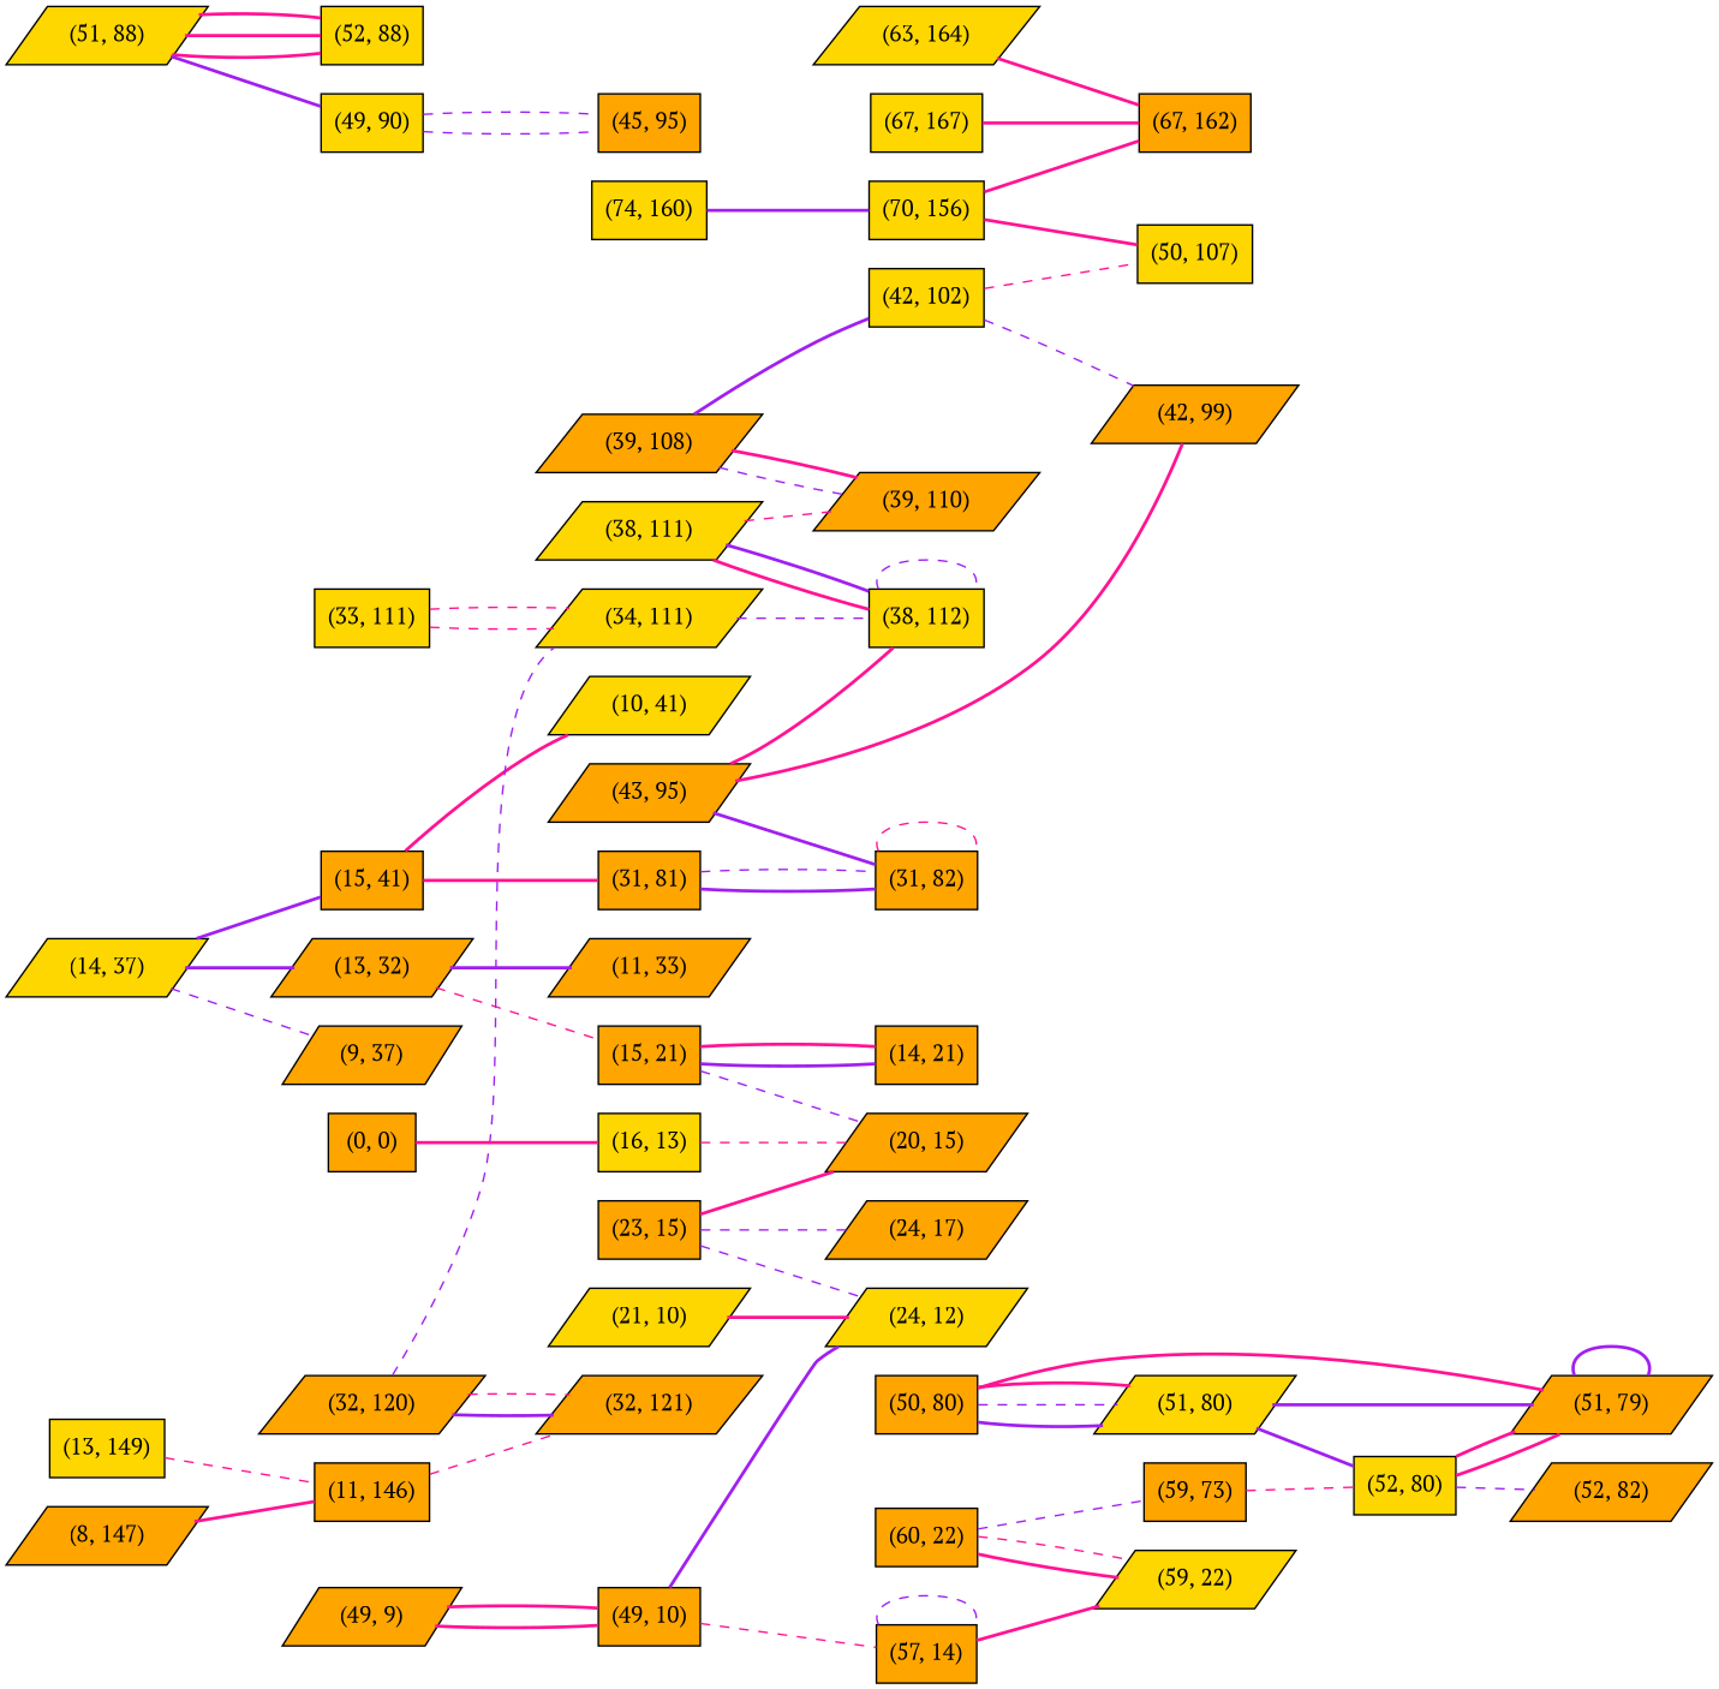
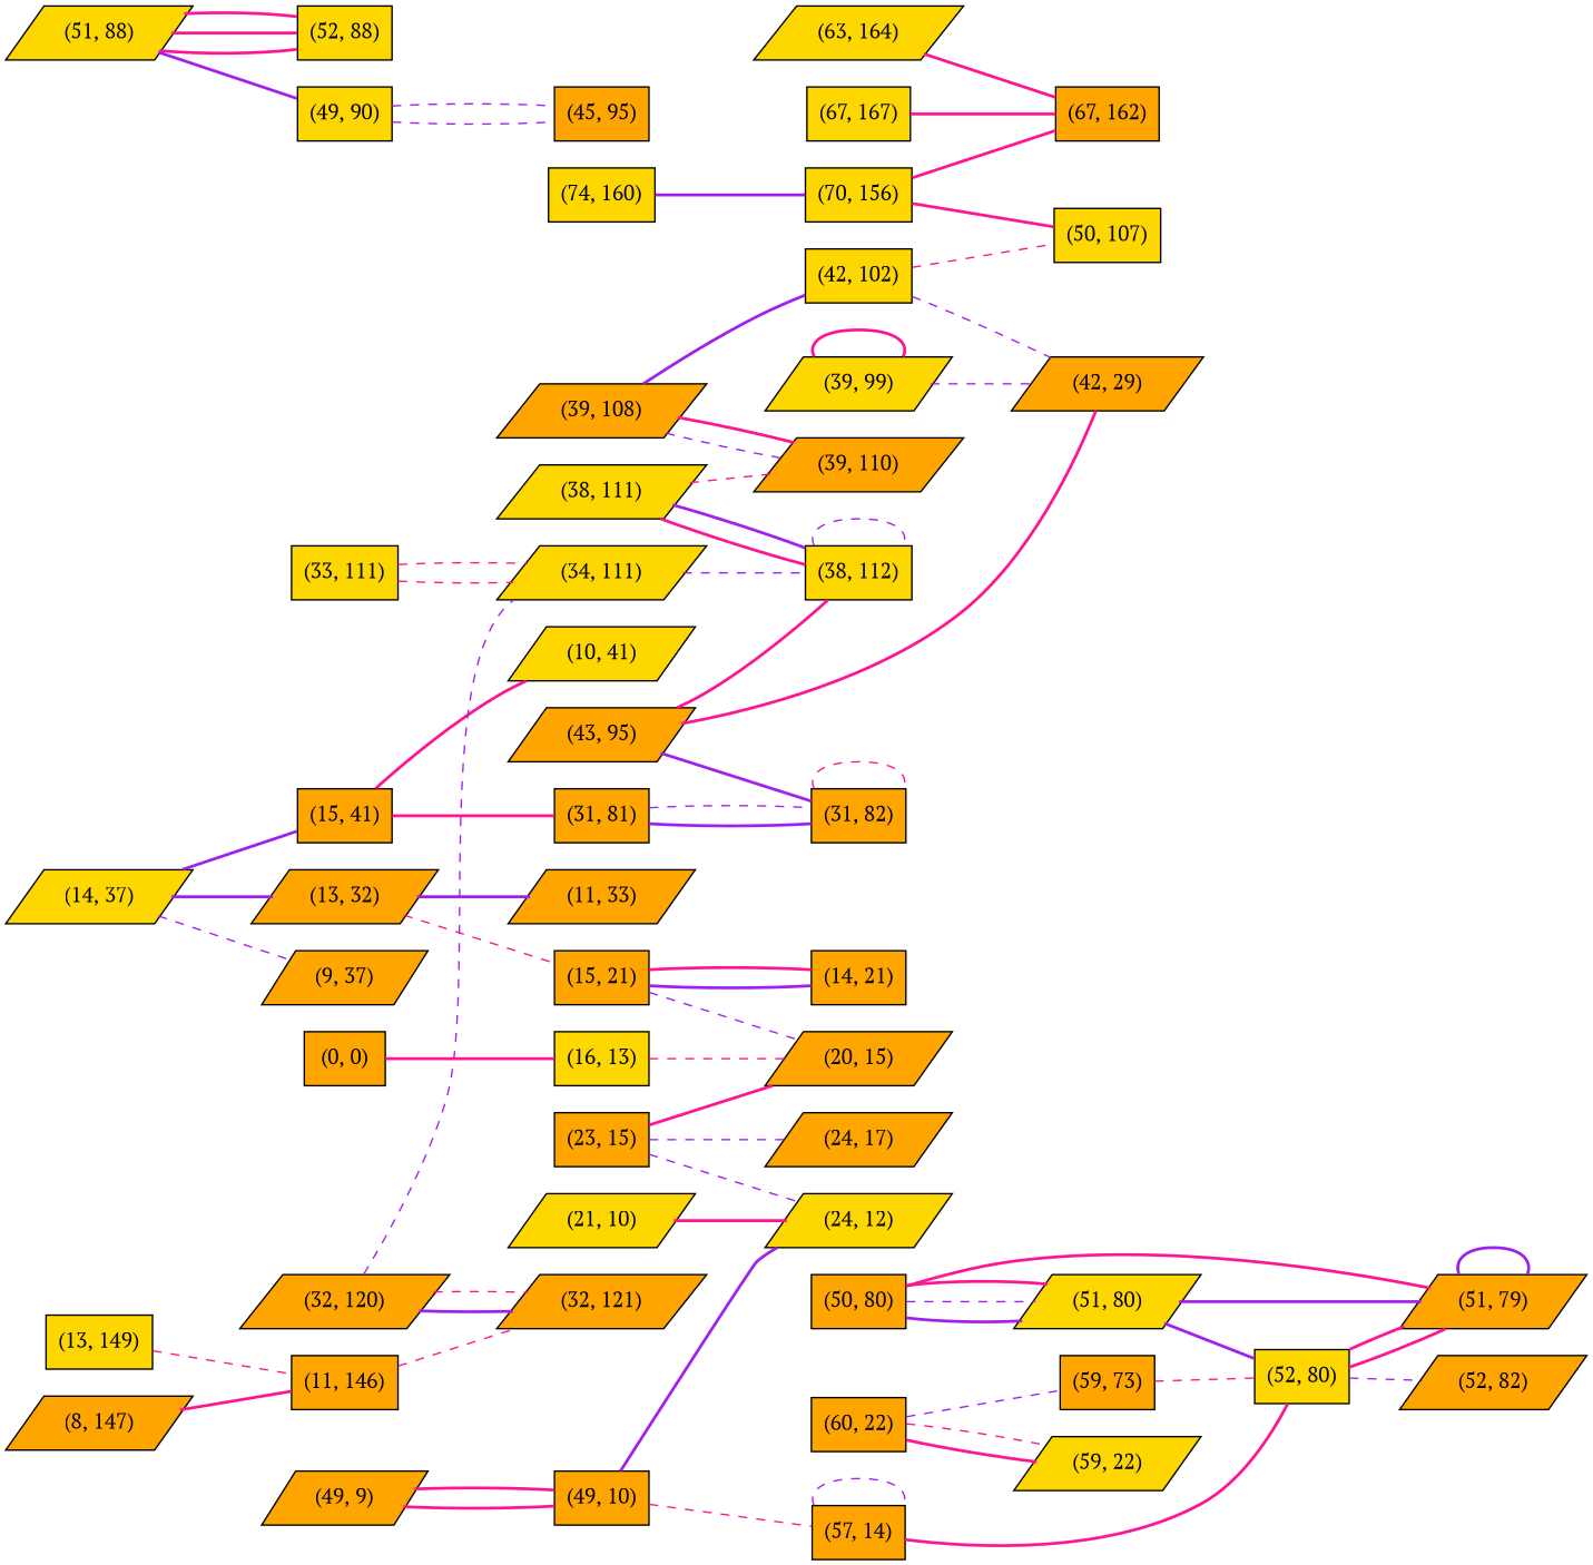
  graph {
    fontname="PT Serif"
    rankdir=LR
    node [fillcolor=orange fontname="PT Serif" shape=box style=filled]
    edge [color=deeppink fontname="PT Serif" style=bold weight=1]
-   "(42, 99)" [shape=parallelogram]
+   "(39, 99)" [fillcolor=gold shape=parallelogram]
+   "(42, 99)" [shape=parallelogram label="(42, 29)"]
    "(49, 10)"
    "(49, 9)" [shape=parallelogram]
    "(24, 12)" [fillcolor=gold shape=parallelogram]
    "(57, 14)"
    "(14, 37)" [fillcolor=gold shape=parallelogram]
    "(9, 37)" [shape=parallelogram]
    "(13, 32)" [shape=parallelogram]
    "(15, 41)"
    "(11, 33)" [shape=parallelogram]
    "(15, 21)"
    "(10, 41)" [fillcolor=gold shape=parallelogram]
    "(31, 81)"
    "(39, 108)" [shape=parallelogram]
    "(39, 110)" [shape=parallelogram]
    "(42, 102)" [fillcolor=gold]
    "(50, 107)" [fillcolor=gold]
    "(43, 95)" [shape=parallelogram]
    "(31, 82)"
    "(38, 112)" [fillcolor=gold]
    "(45, 95)"
    "(33, 111)" [fillcolor=gold]
    "(34, 111)" [fillcolor=gold shape=parallelogram]
    "(50, 80)"
    "(51, 80)" [fillcolor=gold shape=parallelogram]
    "(51, 79)" [shape=parallelogram]
    "(52, 80)" [fillcolor=gold]
    "(11, 146)"
    "(8, 147)" [shape=parallelogram]
    "(32, 121)" [shape=parallelogram]
    "(52, 82)" [shape=parallelogram]
    "(74, 160)" [fillcolor=gold]
    "(70, 156)" [fillcolor=gold]
    "(67, 162)"
    "(13, 149)" [fillcolor=gold]
    "(20, 15)" [shape=parallelogram]
    "(14, 21)"
    "(32, 120)" [shape=parallelogram]
    "(60, 22)"
    "(59, 73)"
    "(59, 22)" [fillcolor=gold shape=parallelogram]
    "(51, 88)" [fillcolor=gold shape=parallelogram]
    "(52, 88)" [fillcolor=gold]
    "(49, 90)" [fillcolor=gold]
    "(63, 164)" [fillcolor=gold shape=parallelogram]
    "(23, 15)"
    "(24, 17)" [shape=parallelogram]
    "(67, 167)" [fillcolor=gold]
    "(38, 111)" [fillcolor=gold shape=parallelogram]
    "(0, 0)"
    "(16, 13)" [fillcolor=gold]
    "(21, 10)" [fillcolor=gold shape=parallelogram]
+   "(39, 99)" -- "(39, 99)" [weight=2]
+   "(39, 99)" -- "(42, 99)" [color=purple style=dashed]
    "(49, 10)" -- "(24, 12)" [color=purple]
    "(49, 10)" -- "(57, 14)" [style=dashed]
    "(49, 9)" -- "(49, 10)"
    "(49, 9)" -- "(49, 10)"
    "(57, 14)" -- "(57, 14)" [color=purple style=dashed weight=2]
-   "(57, 14)" -- "(59, 22)"
+   "(57, 14)" -- "(52, 80)"
    "(14, 37)" -- "(9, 37)" [color=purple style=dashed]
    "(14, 37)" -- "(13, 32)" [color=purple]
    "(14, 37)" -- "(15, 41)" [color=purple]
    "(13, 32)" -- "(11, 33)" [color=purple]
    "(13, 32)" -- "(15, 21)" [style=dashed]
    "(15, 41)" -- "(10, 41)"
    "(15, 41)" -- "(31, 81)"
    "(15, 21)" -- "(20, 15)" [color=purple style=dashed]
    "(15, 21)" -- "(14, 21)" [color=purple]
    "(15, 21)" -- "(14, 21)"
    "(31, 81)" -- "(31, 82)" [color=purple]
    "(31, 81)" -- "(31, 82)" [color=purple style=dashed]
    "(39, 108)" -- "(39, 110)" [color=purple style=dashed]
    "(39, 108)" -- "(39, 110)"
    "(39, 108)" -- "(42, 102)" [color=purple]
    "(42, 102)" -- "(42, 99)" [color=purple style=dashed]
    "(42, 102)" -- "(50, 107)" [style=dashed]
    "(43, 95)" -- "(42, 99)"
    "(43, 95)" -- "(31, 82)" [color=purple]
    "(43, 95)" -- "(38, 112)"
    "(31, 82)" -- "(31, 82)" [style=dashed weight=2]
    "(38, 112)" -- "(38, 112)" [color=purple style=dashed weight=2]
    "(33, 111)" -- "(34, 111)" [style=dashed]
    "(33, 111)" -- "(34, 111)" [style=dashed]
    "(34, 111)" -- "(38, 112)" [color=purple style=dashed]
    "(50, 80)" -- "(51, 80)" [color=purple]
    "(50, 80)" -- "(51, 80)" [color=purple style=dashed]
    "(50, 80)" -- "(51, 80)"
    "(50, 80)" -- "(51, 79)"
    "(51, 80)" -- "(51, 79)" [color=purple]
    "(51, 80)" -- "(52, 80)" [color=purple]
    "(51, 79)" -- "(51, 79)" [color=purple weight=2]
    "(52, 80)" -- "(51, 79)"
    "(52, 80)" -- "(51, 79)"
    "(52, 80)" -- "(52, 82)" [color=purple style=dashed]
    "(11, 146)" -- "(32, 121)" [style=dashed]
    "(8, 147)" -- "(11, 146)"
    "(74, 160)" -- "(70, 156)" [color=purple]
    "(70, 156)" -- "(50, 107)"
    "(70, 156)" -- "(67, 162)"
    "(13, 149)" -- "(11, 146)" [style=dashed]
    "(32, 120)" -- "(34, 111)" [color=purple style=dashed]
    "(32, 120)" -- "(32, 121)" [color=purple weight=2]
    "(32, 120)" -- "(32, 121)" [style=dashed]
    "(60, 22)" -- "(59, 73)" [color=purple style=dashed]
    "(60, 22)" -- "(59, 22)" [weight=2]
    "(60, 22)" -- "(59, 22)" [style=dashed]
    "(59, 73)" -- "(52, 80)" [style=dashed]
    "(51, 88)" -- "(52, 88)"
    "(51, 88)" -- "(52, 88)"
    "(51, 88)" -- "(52, 88)"
    "(51, 88)" -- "(49, 90)" [color=purple]
    "(49, 90)" -- "(45, 95)" [color=purple style=dashed]
    "(49, 90)" -- "(45, 95)" [color=purple style=dashed]
    "(63, 164)" -- "(67, 162)"
    "(23, 15)" -- "(24, 12)" [color=purple style=dashed]
    "(23, 15)" -- "(20, 15)"
    "(23, 15)" -- "(24, 17)" [color=purple style=dashed]
    "(67, 167)" -- "(67, 162)"
    "(38, 111)" -- "(39, 110)" [style=dashed]
    "(38, 111)" -- "(38, 112)"
    "(38, 111)" -- "(38, 112)" [color=purple]
    "(0, 0)" -- "(16, 13)" [weight=4]
    "(16, 13)" -- "(20, 15)" [style=dashed]
    "(21, 10)" -- "(24, 12)"
  }
